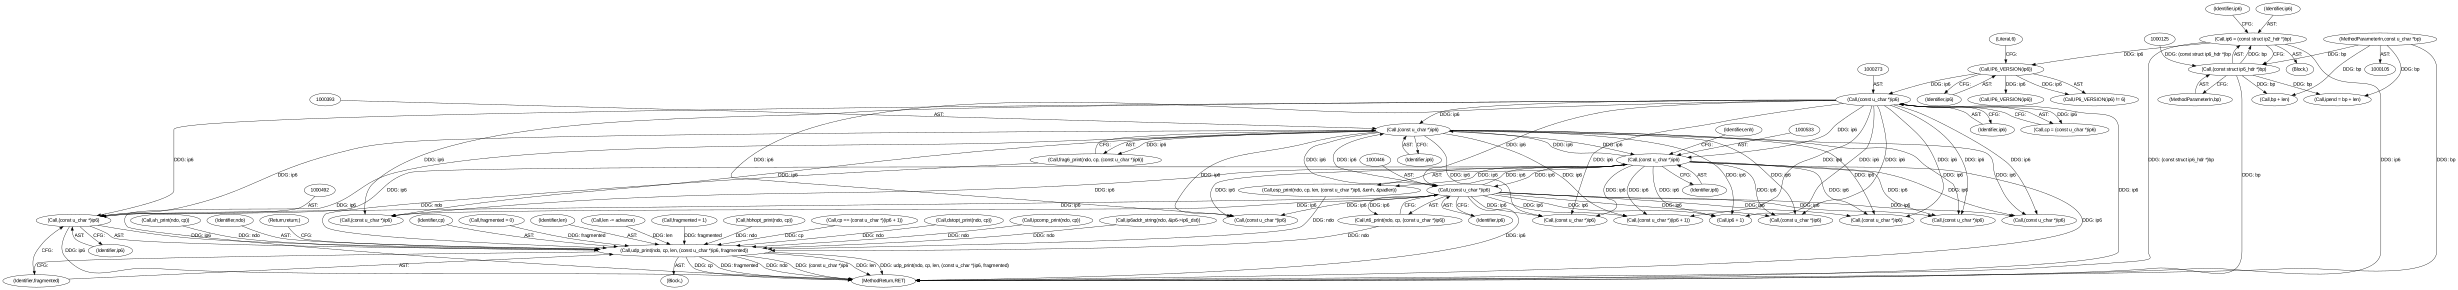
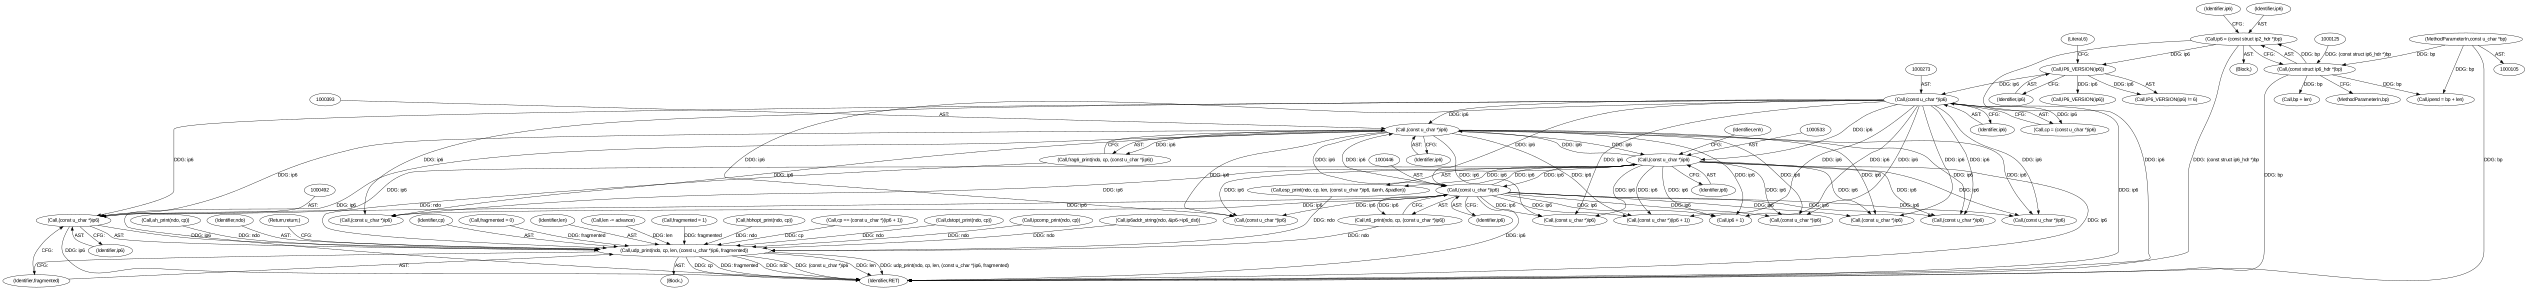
  digraph {
    fontname="Liberation Sans"
    node [fontname="Liberation Sans"]
    edge [fontname="Liberation Sans"]
    n1 [label="(Call,(const u_char *)ip6)"]
    n2 [label="(Call,udp_print(ndo, cp, len, (const u_char *)ip6, fragmented))"]
    n3 [label="(Identifier,ip6)"]
-   n4 [label="(MethodReturn,RET)"]
+   n4 [label="(Identifier,RET)"]
    n5 [label="(Identifier,fragmented)"]
    n6 [label="(Block,)"]
    n7 [label="(Call,(const u_char *)ip6)"]
    n8 [label="(Call,(const u_char *)ip6)"]
    n9 [label="(Call,(const u_char *)ip6)"]
    n10 [label="(Identifier,ip6)"]
    n11 [label="(Call,(const u_char *)ip6)"]
    n12 [label="(Call,(const u_char *)ip6)"]
    n13 [label="(Call,(const u_char *)ip6)"]
    n14 [label="(Call,(const u_char *)ip6)"]
    n15 [label="(Call,frag6_print(ndo, cp, (const u_char *)ip6))"]
    n16 [label="(Call,(const u_char *)ip6)"]
    n17 [label="(Call,(const u_char *)(ip6 + 1))"]
    n18 [label="(Call,ip6 + 1)"]
    n19 [label="(Call,(const u_char *)ip6)"]
    n20 [label="(Call,(const u_char *)ip6)"]
    n21 [label="(Identifier,ip6)"]
    n22 [label="(Call,esp_print(ndo, cp, len, (const u_char *)ip6, &enh, &padlen))"]
    n23 [label="(Call,rt6_print(ndo, cp, (const u_char *)ip6))"]
    n24 [label="(Identifier,ip6)"]
    n25 [label="(Call,(const u_char *)ip6)"]
    n26 [label="(Identifier,ip6)"]
    n27 [label="(Call,cp = (const u_char *)ip6)"]
    n28 [label="(Call,IP6_VERSION(ip6))"]
    n29 [label="(Identifier,ip6)"]
    n30 [label="(Call,IP6_VERSION(ip6))"]
    n31 [label="(Call,IP6_VERSION(ip6) != 6)"]
    n32 [label="(Call,ip6 = (const struct ip2_hdr *)bp)"]
    n33 [label="(Call,(const struct ip6_hdr *)bp)"]
    n34 [label="(Block,)"]
    n35 [label="(Call,ipend = bp + len)"]
    n36 [label="(Call,bp + len)"]
    n37 [label="(MethodParameterIn,bp)"]
    n38 [label="(MethodParameterIn,const u_char *bp)"]
    1000105
    n40 [label="(Identifier,ip6)"]
    n41 [label="(Identifier,ip6)"]
    n42 [label="(Call,fragmented = 0)"]
    n43 [label="(Identifier,len)"]
    n44 [label="(Call,len -= advance)"]
    n45 [label="(Call,fragmented = 1)"]
    n46 [label="(Call,hbhopt_print(ndo, cp))"]
    n47 [label="(Call,cp == (const u_char *)(ip6 + 1))"]
    n48 [label="(Call,dstopt_print(ndo, cp))"]
    n49 [label="(Call,ipcomp_print(ndo, cp))"]
    n50 [label="(Call,ip6addr_string(ndo, &ip6->ip6_dst))"]
    n51 [label="(Literal,6)"]
    n52 [label="(Call,ah_print(ndo, cp))"]
    n53 [label="(Identifier,enh)"]
    n54 [label="(Identifier,ndo)"]
    n55 [label="(Return,return;)"]
    n56 [label="(Identifier,cp)"]
    1000492
    1000393
    1000533
    1000273
    1000125
    1000446
    n1 -> n2 [label="AST: "]
    n1 -> n2 [label="DDG: ip6"]
    n1 -> n3 [label="CFG: "]
    n1 -> n4 [label="DDG: ip6"]
    n2 -> n4 [label="DDG: cp"]
    n2 -> n4 [label="DDG: fragmented"]
    n2 -> n4 [label="DDG: ndo"]
    n2 -> n4 [label="DDG: (const u_char *)ip6"]
    n2 -> n4 [label="DDG: len"]
    n2 -> n4 [label="DDG: udp_print(ndo, cp, len, (const u_char *)ip6, fragmented)"]
    n2 -> n5 [label="CFG: "]
    n2 -> n6 [label="AST: "]
    n3 -> n1 [label="AST: "]
    n5 -> n1 [label="CFG: "]
    n5 -> n2 [label="AST: "]
    n7 -> n1 [label="DDG: ip6"]
    n7 -> n4 [label="DDG: ip6"]
    n7 -> n8 [label="DDG: ip6"]
    n7 -> n9 [label="DDG: ip6"]
    n7 -> n10 [label="CFG: "]
    n7 -> n11 [label="DDG: ip6"]
    n7 -> n12 [label="DDG: ip6"]
    n7 -> n13 [label="DDG: ip6"]
    n7 -> n14 [label="DDG: ip6"]
    n7 -> n15 [label="AST: "]
    n7 -> n15 [label="DDG: ip6"]
    n7 -> n16 [label="DDG: ip6"]
    n7 -> n17 [label="DDG: ip6"]
    n7 -> n18 [label="DDG: ip6"]
    n7 -> n19 [label="DDG: ip6"]
    n7 -> n20 [label="DDG: ip6"]
    n8 -> n1 [label="DDG: ip6"]
    n8 -> n4 [label="DDG: ip6"]
    n8 -> n7 [label="DDG: ip6"]
    n8 -> n9 [label="DDG: ip6"]
    n8 -> n11 [label="DDG: ip6"]
    n8 -> n12 [label="DDG: ip6"]
    n8 -> n13 [label="DDG: ip6"]
    n8 -> n14 [label="DDG: ip6"]
    n8 -> n16 [label="DDG: ip6"]
    n8 -> n17 [label="DDG: ip6"]
    n8 -> n18 [label="DDG: ip6"]
    n8 -> n19 [label="DDG: ip6"]
    n8 -> n20 [label="DDG: ip6"]
    n8 -> n21 [label="CFG: "]
    n8 -> n22 [label="AST: "]
    n8 -> n22 [label="DDG: ip6"]
    n9 -> n1 [label="DDG: ip6"]
    n9 -> n4 [label="DDG: ip6"]
    n9 -> n7 [label="DDG: ip6"]
    n9 -> n8 [label="DDG: ip6"]
    n9 -> n11 [label="DDG: ip6"]
    n9 -> n12 [label="DDG: ip6"]
    n9 -> n13 [label="DDG: ip6"]
    n9 -> n14 [label="DDG: ip6"]
    n9 -> n16 [label="DDG: ip6"]
    n9 -> n17 [label="DDG: ip6"]
    n9 -> n18 [label="DDG: ip6"]
    n9 -> n19 [label="DDG: ip6"]
    n9 -> n20 [label="DDG: ip6"]
    n9 -> n23 [label="AST: "]
    n9 -> n23 [label="DDG: ip6"]
    n9 -> n24 [label="CFG: "]
    n10 -> n7 [label="AST: "]
    n15 -> n2 [label="DDG: ndo"]
    n15 -> n7 [label="CFG: "]
    n21 -> n8 [label="AST: "]
    n22 -> n2 [label="DDG: ndo"]
    n23 -> n2 [label="DDG: ndo"]
    n23 -> n9 [label="CFG: "]
    n24 -> n9 [label="AST: "]
    n25 -> n1 [label="DDG: ip6"]
    n25 -> n4 [label="DDG: ip6"]
    n25 -> n7 [label="DDG: ip6"]
    n25 -> n8 [label="DDG: ip6"]
    n25 -> n9 [label="DDG: ip6"]
    n25 -> n11 [label="DDG: ip6"]
    n25 -> n12 [label="DDG: ip6"]
    n25 -> n13 [label="DDG: ip6"]
    n25 -> n14 [label="DDG: ip6"]
    n25 -> n16 [label="DDG: ip6"]
    n25 -> n17 [label="DDG: ip6"]
    n25 -> n18 [label="DDG: ip6"]
    n25 -> n19 [label="DDG: ip6"]
    n25 -> n20 [label="DDG: ip6"]
    n25 -> n26 [label="CFG: "]
    n25 -> n27 [label="AST: "]
    n25 -> n27 [label="DDG: ip6"]
    n26 -> n25 [label="AST: "]
    n27 -> n25 [label="CFG: "]
    n28 -> n25 [label="DDG: ip6"]
    n28 -> n29 [label="CFG: "]
    n28 -> n30 [label="DDG: ip6"]
    n28 -> n31 [label="AST: "]
    n28 -> n31 [label="DDG: ip6"]
    n29 -> n28 [label="AST: "]
    n32 -> n4 [label="DDG: ip6"]
    n32 -> n4 [label="DDG: (const struct ip6_hdr *)bp"]
    n32 -> n28 [label="DDG: ip6"]
    n32 -> n33 [label="CFG: "]
    n32 -> n34 [label="AST: "]
    n33 -> n4 [label="DDG: bp"]
    n33 -> n32 [label="AST: "]
    n33 -> n32 [label="DDG: bp"]
    n33 -> n35 [label="DDG: bp"]
    n33 -> n36 [label="DDG: bp"]
    n33 -> n37 [label="CFG: "]
-   n37 -> n33 [label="AST: "]
    n38 -> n4 [label="DDG: bp"]
    n38 -> n33 [label="DDG: bp"]
    n38 -> n35 [label="DDG: bp"]
-   n38 -> n36 [label="DDG: bp"]
    n38 -> 1000105 [label="AST: "]
    n40 -> n32 [label="CFG: "]
    n41 -> n32 [label="AST: "]
    n42 -> n2 [label="DDG: fragmented"]
    n43 -> n2 [label="AST: "]
    n44 -> n2 [label="DDG: len"]
    n45 -> n2 [label="DDG: fragmented"]
    n46 -> n2 [label="DDG: ndo"]
    n47 -> n2 [label="DDG: cp"]
    n48 -> n2 [label="DDG: ndo"]
    n49 -> n2 [label="DDG: ndo"]
    n50 -> n2 [label="DDG: ndo"]
    n51 -> n28 [label="CFG: "]
    n52 -> n2 [label="DDG: ndo"]
    n53 -> n8 [label="CFG: "]
    n54 -> n2 [label="AST: "]
    n55 -> n2 [label="CFG: "]
    n56 -> n2 [label="AST: "]
    1000492 -> n1 [label="AST: "]
    1000393 -> n7 [label="AST: "]
    1000533 -> n8 [label="AST: "]
    1000273 -> n25 [label="AST: "]
    1000125 -> n33 [label="DDG: (const struct ip6_hdr *)bp"]
    1000446 -> n9 [label="AST: "]
  }
